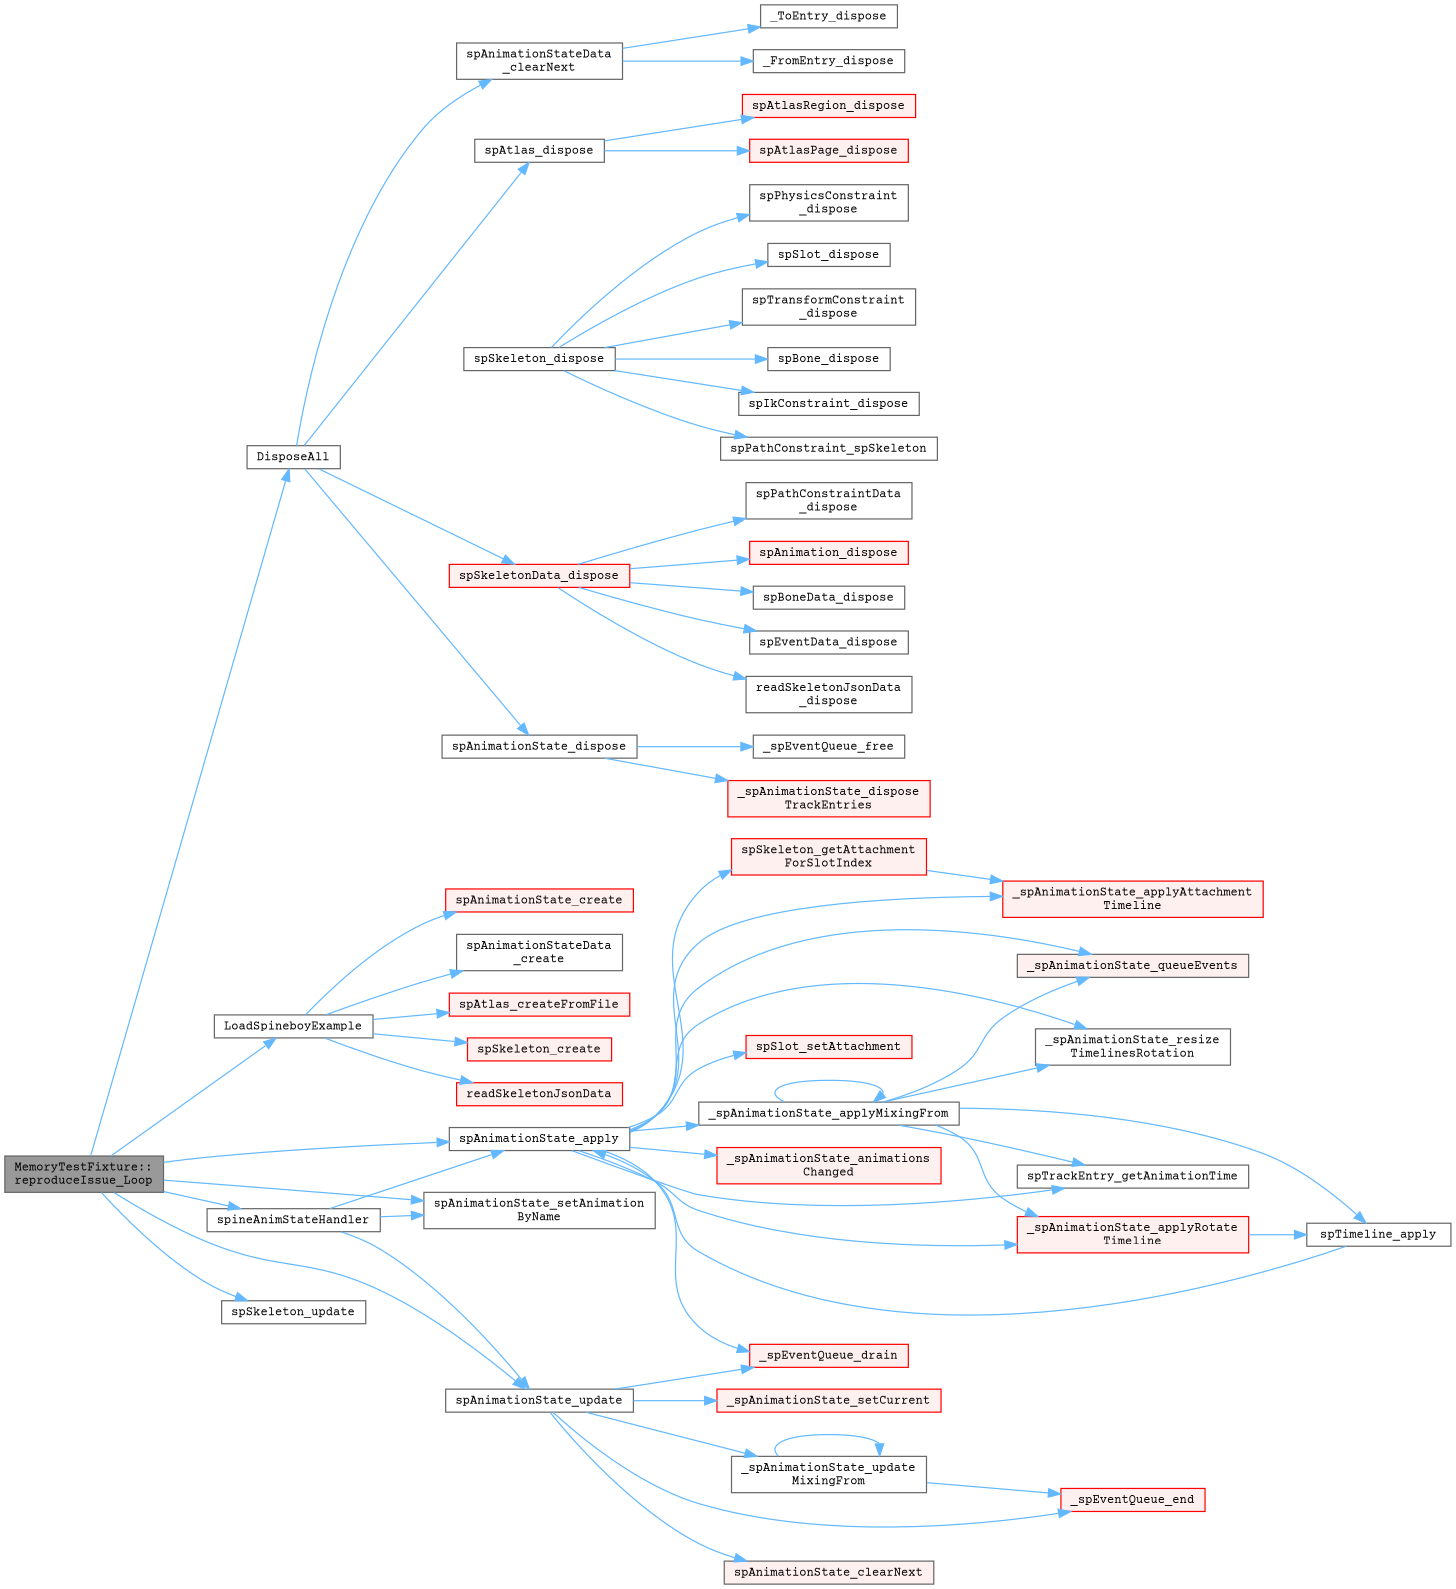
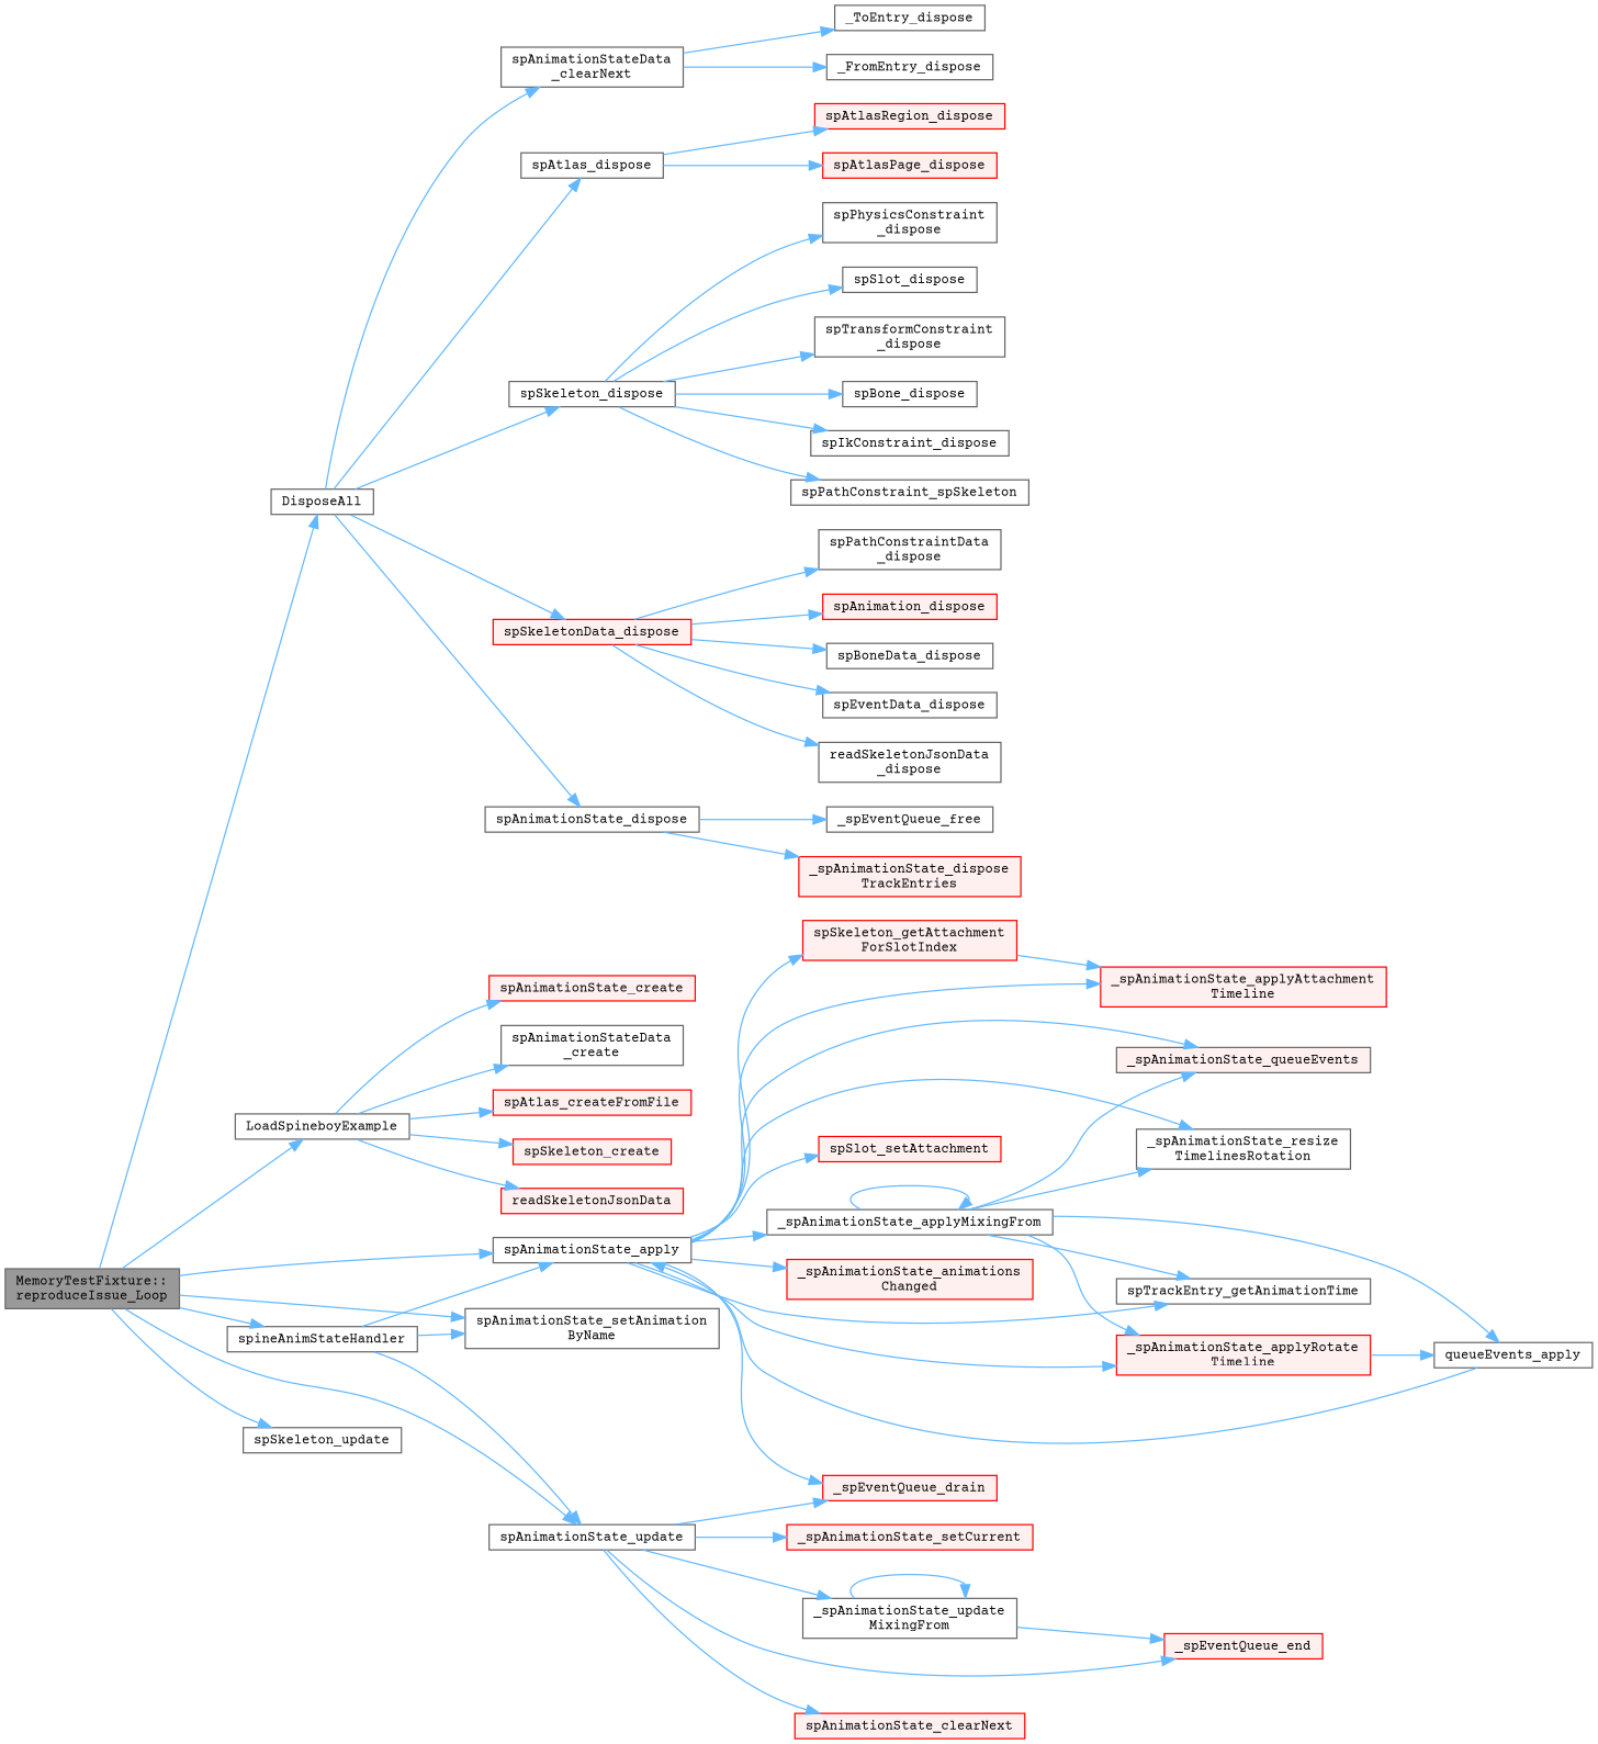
  digraph {
    fontname="Courier Prime"
    rankdir=LR
    node [color=grey40 fillcolor=white fontname="Courier Prime" fontsize=10 shape=box style=filled]
    edge [color=steelblue1 fontname="Courier Prime" fontsize=10 labelfontname=Helvetica labelfontsize=10 style=solid]
    n1 [color=gray40 fillcolor=grey60 fontcolor=black height=0.2 label="MemoryTestFixture::\lreproduceIssue_Loop" width=0.4]
    n2 [height=0.2 label=DisposeAll width=0.4]
    n3 [height=0.2 label=LoadSpineboyExample width=0.4]
    n4 [height=0.2 label=spAnimationState_apply width=0.4]
    n5 [height=0.2 label="spAnimationState_setAnimation\lByName" width=0.4]
    n6 [height=0.2 label=spAnimationState_update width=0.4]
    n7 [height=0.2 label=spineAnimStateHandler width=0.4]
    n8 [height=0.2 label=spSkeleton_update width=0.4]
    n9 [height=0.2 label=spAnimationState_dispose width=0.4]
    n10 [height=0.2 label="spAnimationStateData\l_clearNext" width=0.4]
    n11 [height=0.2 label=spAtlas_dispose width=0.4]
    n12 [height=0.2 label=spSkeleton_dispose width=0.4]
    n13 [color=red fillcolor="#FFF0F0" height=0.2 label=spSkeletonData_dispose width=0.4]
    n14 [color=red fillcolor="#FFF0F0" height=0.2 label=readSkeletonJsonData width=0.4]
    n15 [color=red fillcolor="#FFF0F0" height=0.2 label=spAnimationState_create width=0.4]
    n16 [height=0.2 label="spAnimationStateData\l_create" width=0.4]
    n17 [color=red fillcolor="#FFF0F0" height=0.2 label=spAtlas_createFromFile width=0.4]
    n18 [color=red fillcolor="#FFF0F0" height=0.2 label=spSkeleton_create width=0.4]
    n19 [color=red fillcolor="#FFF0F0" height=0.2 label="_spAnimationState_animations\lChanged" width=0.4]
    n20 [color=red fillcolor="#FFF0F0" height=0.2 label="_spAnimationState_applyAttachment\lTimeline" width=0.4]
    n21 [height=0.2 label=_spAnimationState_applyMixingFrom width=0.4]
    n22 [color=red fillcolor="#FFF0F0" height=0.2 label="_spAnimationState_applyRotate\lTimeline" width=0.4]
    n23 [fillcolor="#FFF0F0" height=0.2 label=_spAnimationState_queueEvents width=0.4]
    n24 [height=0.2 label="_spAnimationState_resize\lTimelinesRotation" width=0.4]
    n25 [height=0.2 label=spTrackEntry_getAnimationTime width=0.4]
    n26 [color=red fillcolor="#FFF0F0" height=0.2 label=_spEventQueue_drain width=0.4]
    n27 [color=red fillcolor="#FFF0F0" height=0.2 label="spSkeleton_getAttachment\lForSlotIndex" width=0.4]
    n28 [color=red fillcolor="#FFF0F0" height=0.2 label=spSlot_setAttachment width=0.4]
    n29 [color=red fillcolor="#FFF0F0" height=0.2 label=_spAnimationState_setCurrent width=0.4]
    n30 [height=0.2 label="_spAnimationState_update\lMixingFrom" width=0.4]
    n31 [color=red fillcolor="#FFF0F0" height=0.2 label=_spEventQueue_end width=0.4]
-   n32 [fillcolor="#FFF0F0" height=0.2 label=spAnimationState_clearNext width=0.4]
+   n32 [color=red fillcolor="#FFF0F0" height=0.2 label=spAnimationState_clearNext width=0.4]
    n33 [color=red fillcolor="#FFF0F0" height=0.2 label="_spAnimationState_dispose\lTrackEntries" width=0.4]
    n34 [height=0.2 label=_spEventQueue_free width=0.4]
    n35 [height=0.2 label=_FromEntry_dispose width=0.4]
    n36 [height=0.2 label=_ToEntry_dispose width=0.4]
    n37 [color=red fillcolor="#FFF0F0" height=0.2 label=spAtlasPage_dispose width=0.4]
    n38 [color=red fillcolor="#FFF0F0" height=0.2 label=spAtlasRegion_dispose width=0.4]
    n39 [height=0.2 label=spBone_dispose width=0.4]
    n40 [height=0.2 label=spIkConstraint_dispose width=0.4]
    n41 [height=0.2 label=spPathConstraint_spSkeleton width=0.4]
    n42 [height=0.2 label="spPhysicsConstraint\l_dispose" width=0.4]
    n43 [height=0.2 label=spSlot_dispose width=0.4]
    n44 [height=0.2 label="spTransformConstraint\l_dispose" width=0.4]
    n45 [color=red fillcolor="#FFF0F0" height=0.2 label=spAnimation_dispose width=0.4]
    n46 [height=0.2 label=spBoneData_dispose width=0.4]
    n47 [height=0.2 label=spEventData_dispose width=0.4]
    n48 [height=0.2 label="readSkeletonJsonData\l_dispose" width=0.4]
    n49 [height=0.2 label="spPathConstraintData\l_dispose" width=0.4]
-   n50 [height=0.2 label=spTimeline_apply width=0.4]
+   n50 [height=0.2 label=queueEvents_apply width=0.4]
    n1 -> n2
    n1 -> n3
    n1 -> n4
    n1 -> n5
    n1 -> n6
    n1 -> n7
    n1 -> n8
    n2 -> n9
    n2 -> n10
    n2 -> n11
+   n2 -> n12
    n2 -> n13
    n3 -> n14
    n3 -> n15
    n3 -> n16
    n3 -> n17
    n3 -> n18
    n4 -> n19
    n4 -> n20
    n4 -> n21
    n4 -> n22
    n4 -> n23
    n4 -> n24
    n4 -> n25
    n4 -> n26
    n4 -> n27
    n4 -> n28
    n6 -> n26
    n6 -> n29
    n6 -> n30
    n6 -> n31
    n6 -> n32
    n7 -> n4
    n7 -> n5
    n7 -> n6
    n9 -> n33
    n9 -> n34
    n10 -> n35
    n10 -> n36
    n11 -> n37
    n11 -> n38
    n12 -> n39
    n12 -> n40
    n12 -> n41
    n12 -> n42
    n12 -> n43
    n12 -> n44
    n13 -> n45
    n13 -> n46
    n13 -> n47
    n13 -> n48
    n13 -> n49
    n21 -> n21
    n21 -> n22
    n21 -> n23
    n21 -> n24
    n21 -> n25
    n21 -> n50
    n22 -> n50
    n27 -> n20
    n30 -> n30
    n30 -> n31
    n50 -> n4
  }
